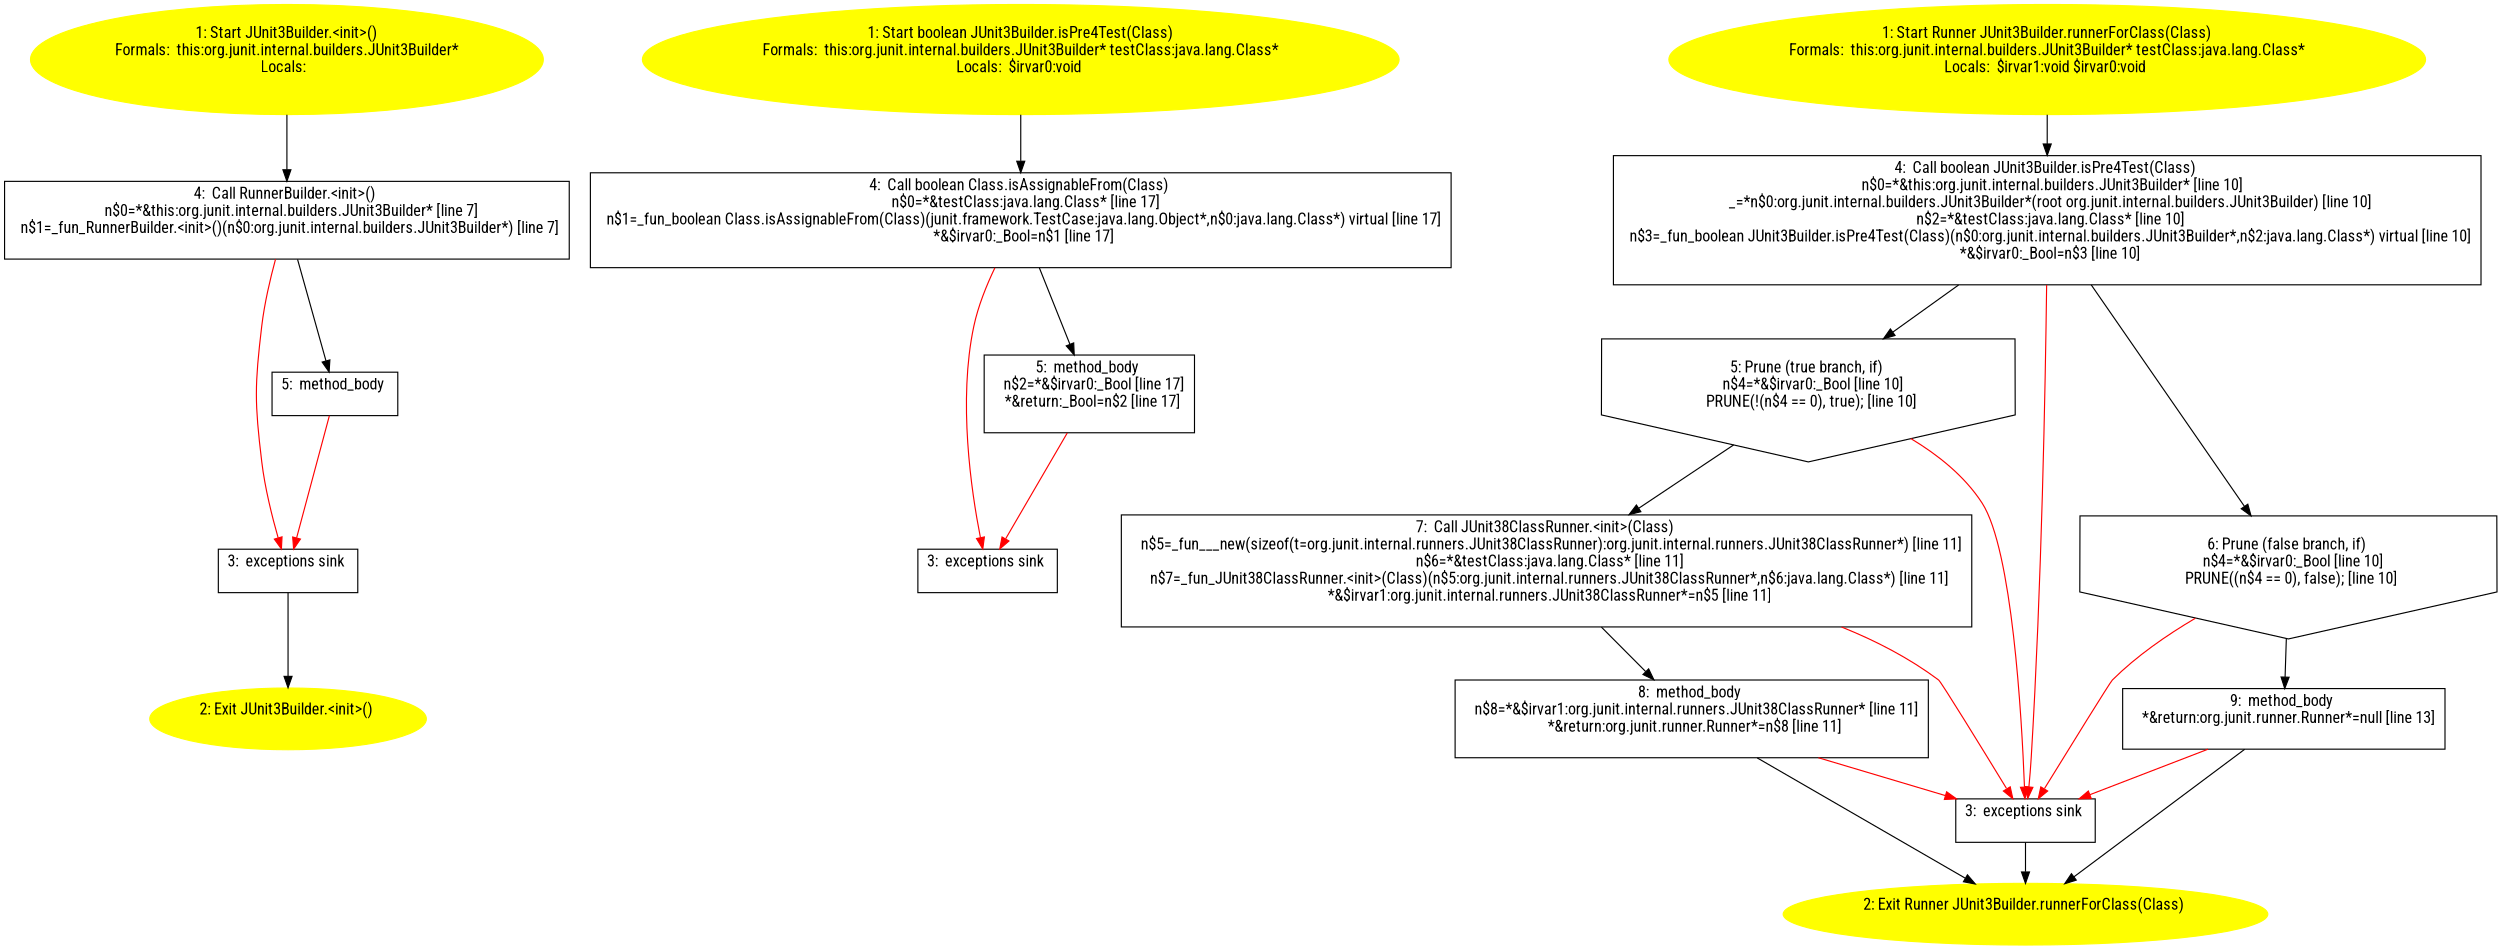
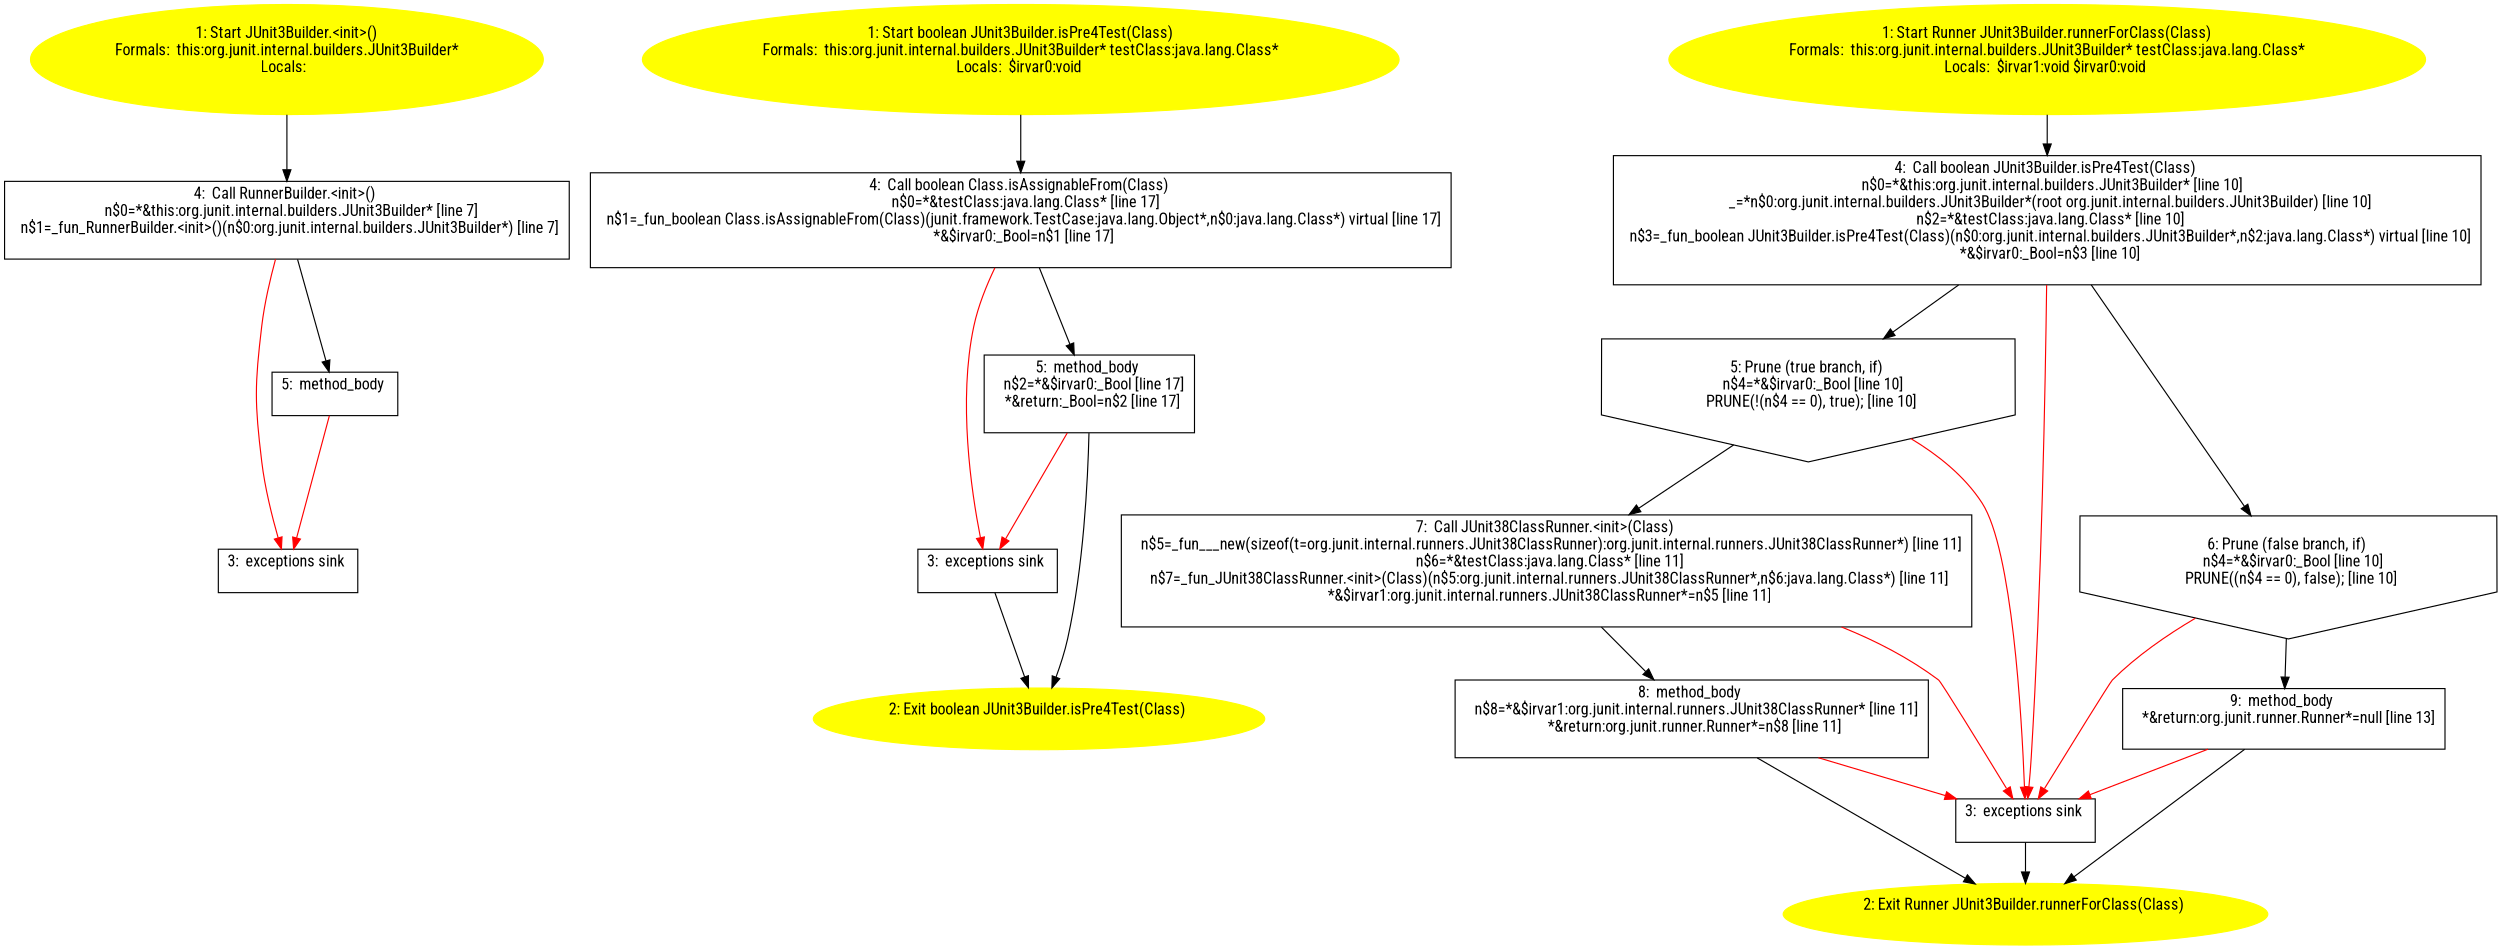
  digraph {
    fontname="Roboto Condensed"
    node [fontname="Roboto Condensed" shape=box]
    edge [fontname="Roboto Condensed"]
    n1 [color=yellow label="1: Start JUnit3Builder.<init>()\nFormals:  this:org.junit.internal.builders.JUnit3Builder*\nLocals:  \n  " style=filled shape=""]
    n2 [label="4:  Call RunnerBuilder.<init>() \n   n$0=*&this:org.junit.internal.builders.JUnit3Builder* [line 7]\n  n$1=_fun_RunnerBuilder.<init>()(n$0:org.junit.internal.builders.JUnit3Builder*) [line 7]\n "]
    n3 [label="3:  exceptions sink \n  "]
    n4 [label="5:  method_body \n  "]
-   n5 [color=yellow label="2: Exit JUnit3Builder.<init>() \n  " style=filled shape=""]
    n6 [color=yellow label="1: Start boolean JUnit3Builder.isPre4Test(Class)\nFormals:  this:org.junit.internal.builders.JUnit3Builder* testClass:java.lang.Class*\nLocals:  $irvar0:void \n  " style=filled shape=""]
    n7 [label="4:  Call boolean Class.isAssignableFrom(Class) \n   n$0=*&testClass:java.lang.Class* [line 17]\n  n$1=_fun_boolean Class.isAssignableFrom(Class)(junit.framework.TestCase:java.lang.Object*,n$0:java.lang.Class*) virtual [line 17]\n  *&$irvar0:_Bool=n$1 [line 17]\n "]
    n8 [label="3:  exceptions sink \n  "]
    n9 [label="5:  method_body \n   n$2=*&$irvar0:_Bool [line 17]\n  *&return:_Bool=n$2 [line 17]\n "]
+   n10 [color=yellow label="2: Exit boolean JUnit3Builder.isPre4Test(Class) \n  " style=filled shape=""]
    n11 [color=yellow label="1: Start Runner JUnit3Builder.runnerForClass(Class)\nFormals:  this:org.junit.internal.builders.JUnit3Builder* testClass:java.lang.Class*\nLocals:  $irvar1:void $irvar0:void \n  " style=filled shape=""]
    n12 [label="4:  Call boolean JUnit3Builder.isPre4Test(Class) \n   n$0=*&this:org.junit.internal.builders.JUnit3Builder* [line 10]\n  _=*n$0:org.junit.internal.builders.JUnit3Builder*(root org.junit.internal.builders.JUnit3Builder) [line 10]\n  n$2=*&testClass:java.lang.Class* [line 10]\n  n$3=_fun_boolean JUnit3Builder.isPre4Test(Class)(n$0:org.junit.internal.builders.JUnit3Builder*,n$2:java.lang.Class*) virtual [line 10]\n  *&$irvar0:_Bool=n$3 [line 10]\n "]
    n13 [label="3:  exceptions sink \n  "]
    n14 [label="5: Prune (true branch, if) \n   n$4=*&$irvar0:_Bool [line 10]\n  PRUNE(!(n$4 == 0), true); [line 10]\n " shape=invhouse]
    n15 [label="6: Prune (false branch, if) \n   n$4=*&$irvar0:_Bool [line 10]\n  PRUNE((n$4 == 0), false); [line 10]\n " shape=invhouse]
    n16 [color=yellow label="2: Exit Runner JUnit3Builder.runnerForClass(Class) \n  " style=filled shape=""]
    n17 [label="7:  Call JUnit38ClassRunner.<init>(Class) \n   n$5=_fun___new(sizeof(t=org.junit.internal.runners.JUnit38ClassRunner):org.junit.internal.runners.JUnit38ClassRunner*) [line 11]\n  n$6=*&testClass:java.lang.Class* [line 11]\n  n$7=_fun_JUnit38ClassRunner.<init>(Class)(n$5:org.junit.internal.runners.JUnit38ClassRunner*,n$6:java.lang.Class*) [line 11]\n  *&$irvar1:org.junit.internal.runners.JUnit38ClassRunner*=n$5 [line 11]\n "]
    n18 [label="9:  method_body \n   *&return:org.junit.runner.Runner*=null [line 13]\n "]
    n19 [label="8:  method_body \n   n$8=*&$irvar1:org.junit.internal.runners.JUnit38ClassRunner* [line 11]\n  *&return:org.junit.runner.Runner*=n$8 [line 11]\n "]
    n1 -> n2
    n2 -> n3 [color=red]
    n2 -> n4
-   n3 -> n5
    n4 -> n3 [color=red]
    n6 -> n7
    n7 -> n8 [color=red]
    n7 -> n9
+   n8 -> n10
    n9 -> n8 [color=red]
+   n9 -> n10
    n11 -> n12
    n12 -> n13 [color=red]
    n12 -> n14
    n12 -> n15
    n13 -> n16
    n14 -> n13 [color=red]
    n14 -> n17
    n15 -> n13 [color=red]
    n15 -> n18
    n17 -> n13 [color=red]
    n17 -> n19
    n18 -> n13 [color=red]
    n18 -> n16
    n19 -> n13 [color=red]
    n19 -> n16
  }
